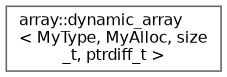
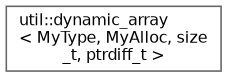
  digraph {
    rankdir=TB
-   n1 [color=grey40 fillcolor=white fontname=Helvetica fontsize=10 height=0.2 label="array::dynamic_array\l\< MyType, MyAlloc, size\l_t, ptrdiff_t \>" shape=box style=filled width=0.4]
+   n1 [color=grey40 fillcolor=white fontname=Helvetica fontsize=10 height=0.2 label="util::dynamic_array\l\< MyType, MyAlloc, size\l_t, ptrdiff_t \>" shape=box style=filled width=0.4]
  }
